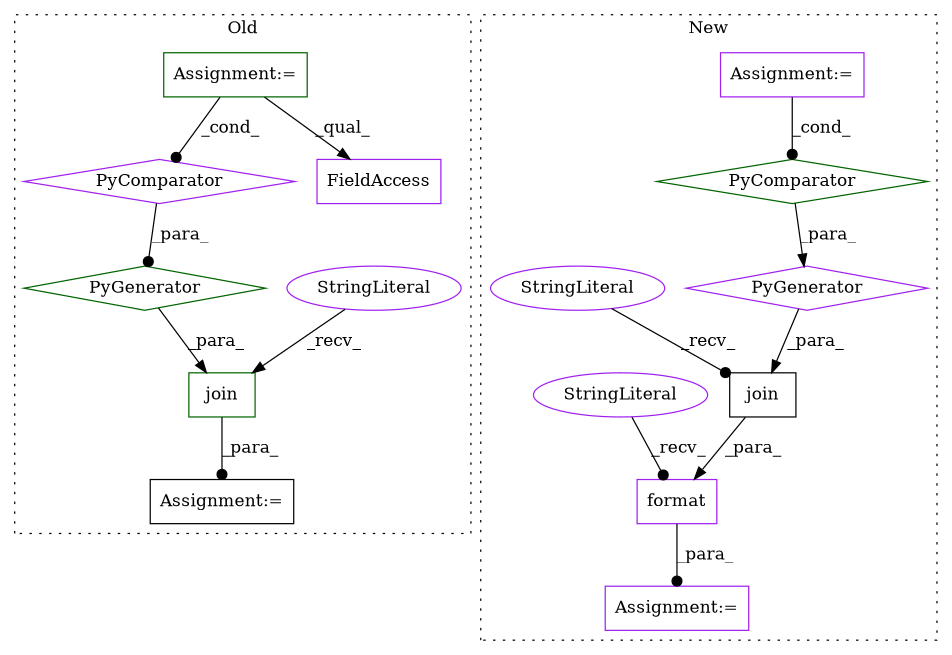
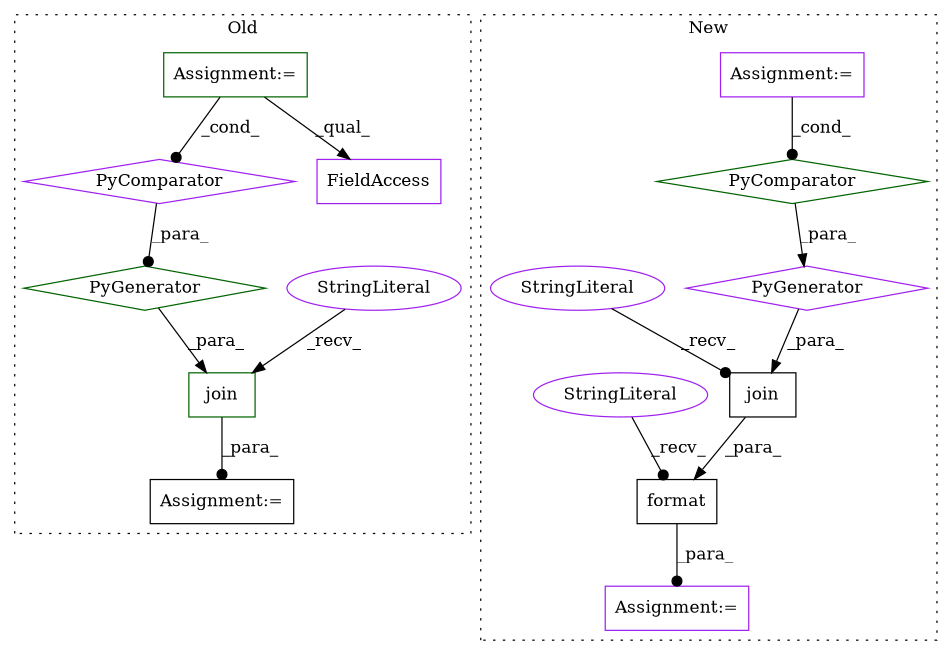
  digraph {
    node [a=7 l="14,-3" s=4557 shape=box color=purple]
    edge [arrowhead=dot]
    n1 [a=32 label=join s="4452,4584" color=darkgreen]
    n2 [a=45 l=6 label=StringLiteral s=4445 shape=ellipse]
    n3 [l=21 label="Assignment:=" color=darkgreen]
    n4 [l=1 label="Assignment:=" s=4338 color=black]
    n5 [a=113 l=21 label=PyComparator shape=diamond]
    n6 [a=22 l=25 label=FieldAccess s=4473]
    n7 [a=107 l=118 label=PyGenerator s=4466 shape=diamond color=darkgreen]
    n8 [a=107 l=125 label=PyGenerator s=4508 shape=diamond]
    n9 [l=31 label="Assignment:=" s=4596]
    n10 [a=113 l=31 label=PyComparator s=4596 shape=diamond color=darkgreen]
    n11 [a=32 label=join s="4494,4633" color=black]
    n12 [a=45 l=6 label=StringLiteral s=4487 shape=ellipse]
    n13 [l=1 label="Assignment:=" s=4639]
-   n14 [a=32 l="7,1" label=format s="4683,4719"]
+   n14 [a=32 l="7,1" label=format s="4683,4719" color=black]
    n15 [a=45 l=42 label=StringLiteral s=4640 shape=ellipse]
    subgraph cluster_1 {
      label=Old
      style=dotted
      n1
      n2
      n3
      n4
      n5
      n6
      n7
    }
    subgraph cluster_2 {
      label=New
      style=dotted
      n8
      n9
      n10
      n11
      n12
      n13
      n14
      n15
    }
    n1 -> n4 [label=_para_]
    n2 -> n1 [label=_recv_ arrowhead=normal]
    n3 -> n5 [label=_cond_]
    n3 -> n6 [label=_qual_ arrowhead=normal]
    n5 -> n7 [label=_para_]
    n7 -> n1 [label=_para_ arrowhead=normal]
    n8 -> n11 [label=_para_ arrowhead=normal]
    n9 -> n10 [label=_cond_]
    n10 -> n8 [label=_para_ arrowhead=normal]
    n11 -> n14 [label=_para_ arrowhead=normal]
    n12 -> n11 [label=_recv_]
    n14 -> n13 [label=_para_]
    n15 -> n14 [label=_recv_]
  }
